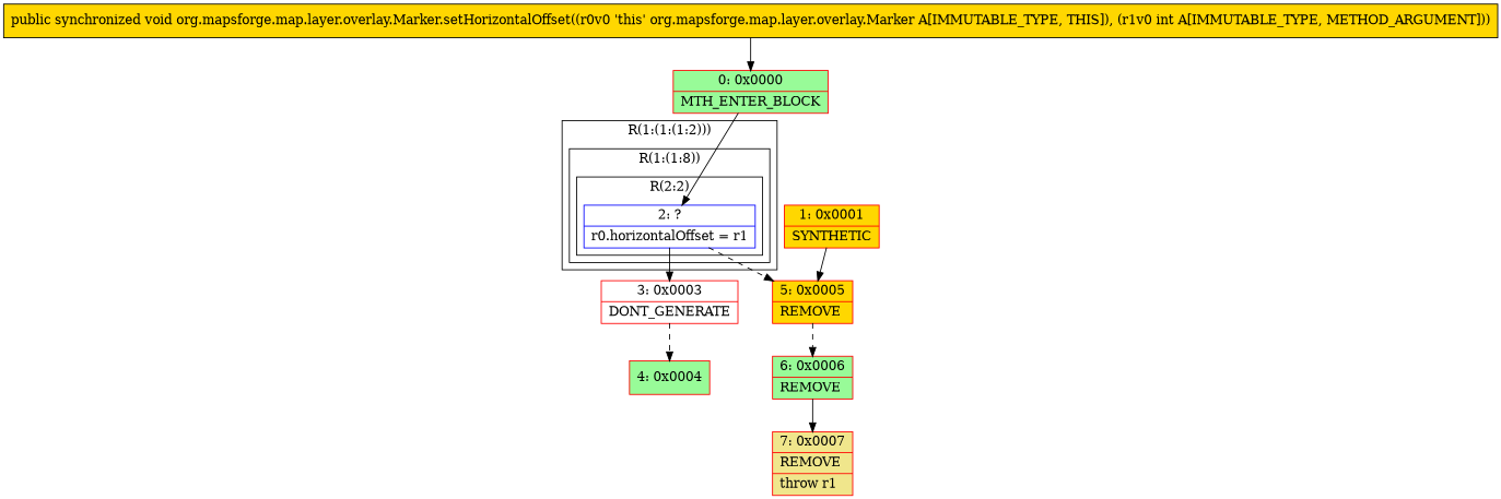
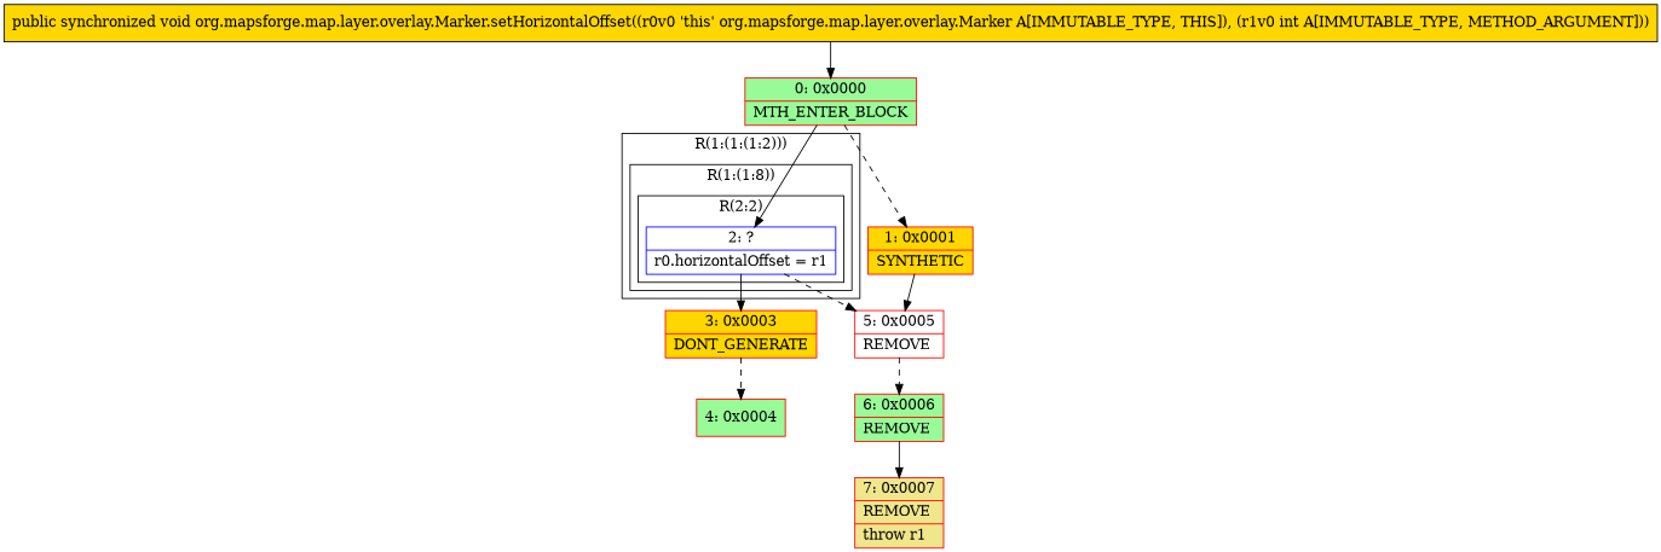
  digraph {
    node [color=red fillcolor=gold shape=record style=filled]
    edge [style=solid]
    n1 [color=blue fillcolor=white label="{2\:\ ?|r0.horizontalOffset = r1\l}"]
-   n2 [fillcolor=white label="{3\:\ 0x0003|DONT_GENERATE\l}"]
-   n3 [label="{5\:\ 0x0005|REMOVE\l}"]
+   n2 [label="{3\:\ 0x0003|DONT_GENERATE\l}"]
+   n3 [fillcolor=white label="{5\:\ 0x0005|REMOVE\l}"]
    n4 [fillcolor=palegreen label="{4\:\ 0x0004}"]
    n5 [fillcolor=palegreen label="{6\:\ 0x0006|REMOVE\l}"]
    n6 [fillcolor=palegreen label="{0\:\ 0x0000|MTH_ENTER_BLOCK\l}"]
    n7 [label="{1\:\ 0x0001|SYNTHETIC\l}"]
    n8 [fillcolor=khaki label="{7\:\ 0x0007|REMOVE\l|throw r1\l}"]
    n9 [label="{public synchronized void org.mapsforge.map.layer.overlay.Marker.setHorizontalOffset((r0v0 'this' org.mapsforge.map.layer.overlay.Marker A[IMMUTABLE_TYPE, THIS]), (r1v0 int A[IMMUTABLE_TYPE, METHOD_ARGUMENT])) }" color=""]
    subgraph cluster_1 {
      label="R(1:(1:(1:2)))"
      subgraph cluster_2 {
        label="R(1:(1:8))"
        subgraph cluster_3 {
          label="R(2:2)"
          n1
        }
      }
    }
    n1 -> n2
    n1 -> n3 [style=dashed]
    n2 -> n4 [style=dashed]
    n3 -> n5 [style=dashed]
    n5 -> n8
    n6 -> n1
+   n6 -> n7 [style=dashed]
    n7 -> n3
    n9 -> n6
  }
